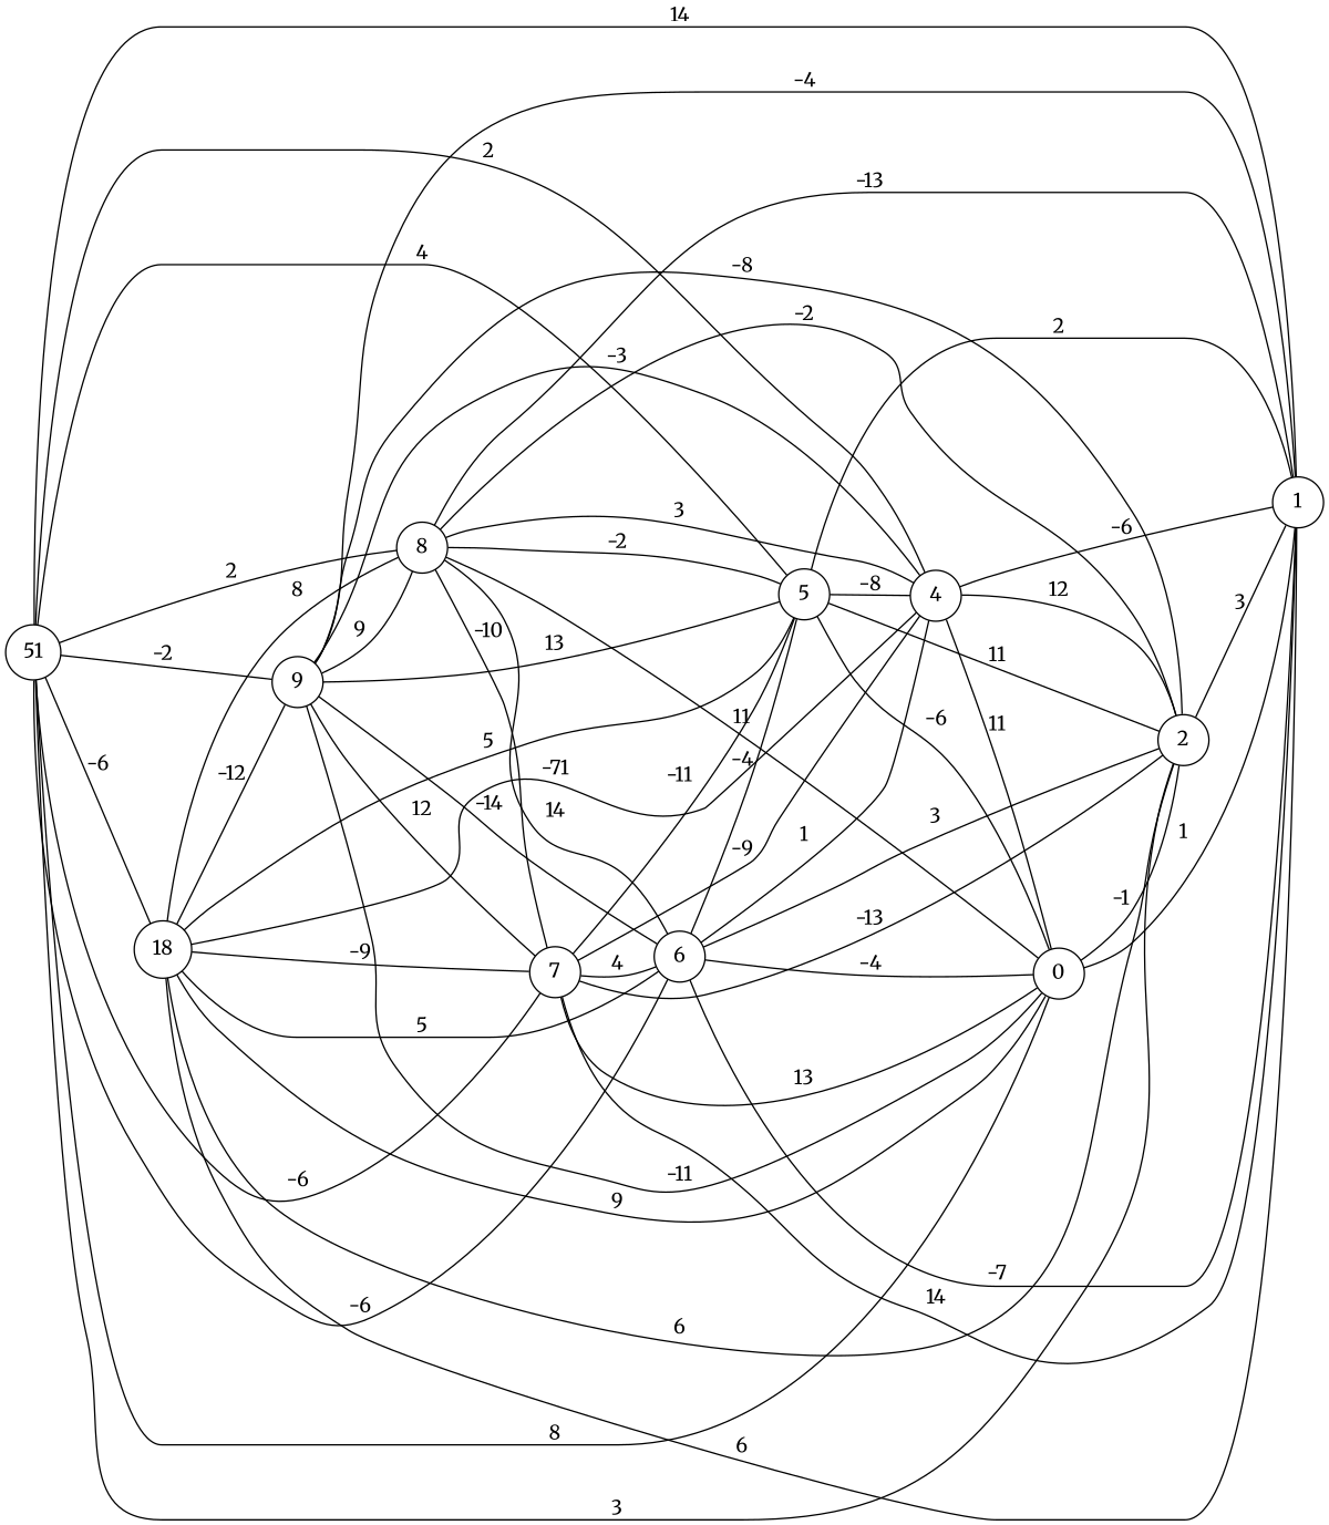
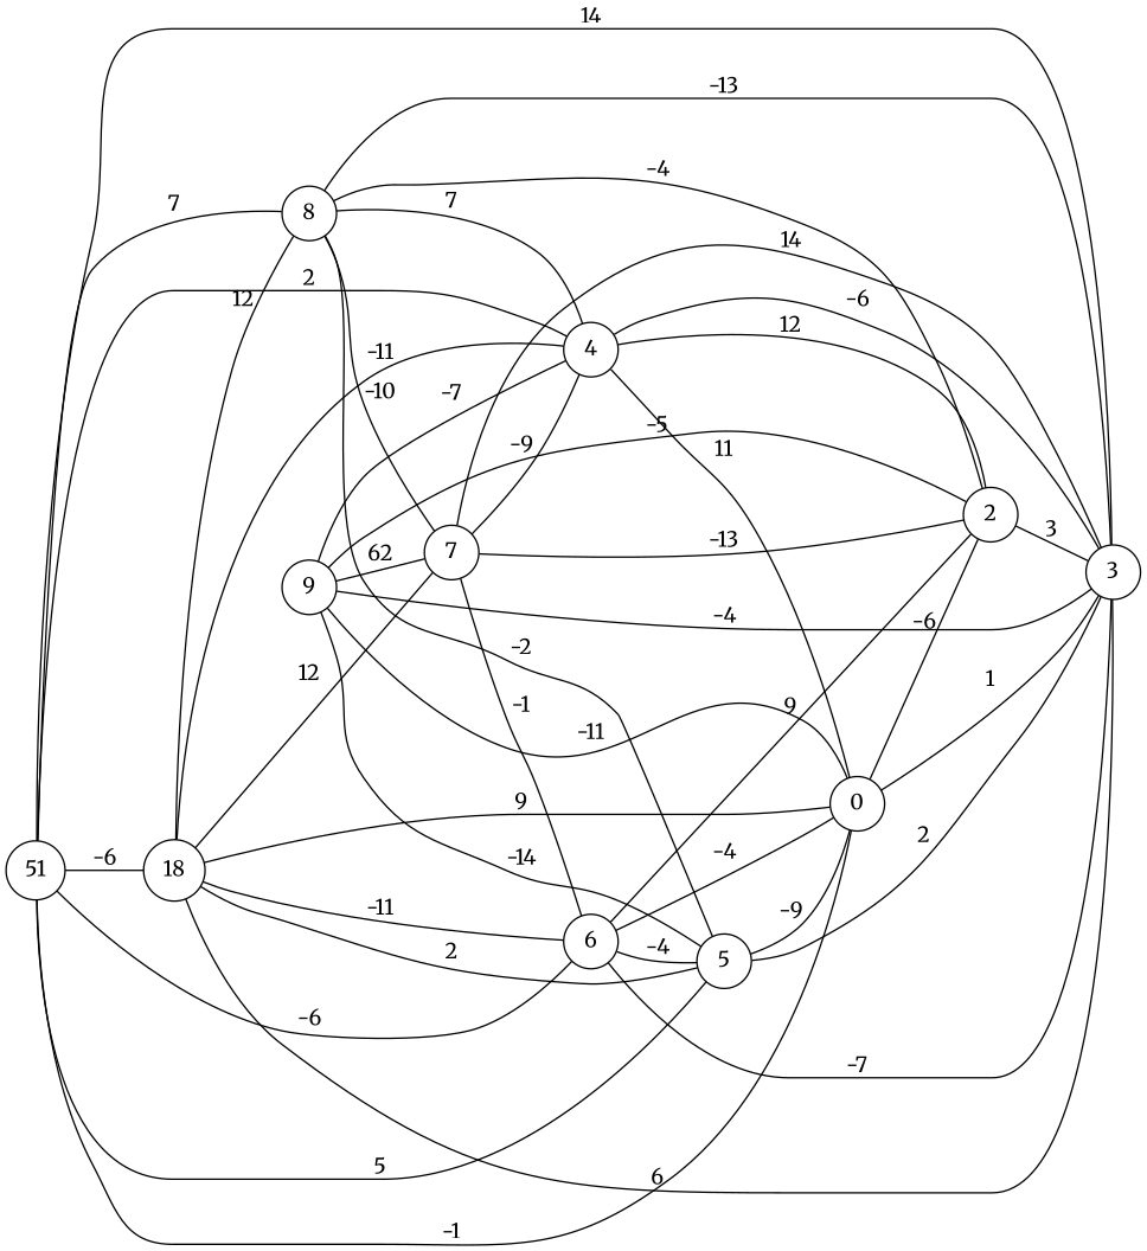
  graph {
    fontname=Merriweather
    rankdir=LR
    node [fontname=Merriweather shape=circle]
    edge [fontname=Merriweather]
    n1 [label=51]
-   1
+   1 [label=3]
    2
    n4 [label=0]
    4
    5
    6
    7
    8
    9
    n11 [label=18]
    n1 -- 1 [label=14]
-   n1 -- 2 [label=3]
-   n1 -- n4 [label=8]
+   n1 -- n4 [label=-1]
    n1 -- 4 [label=2]
-   n1 -- 5 [label=4]
+   n1 -- 5 [label=5]
    n1 -- 6 [label=-6]
-   n1 -- 7 [label=-6]
-   n1 -- 8 [label=2]
-   n1 -- 9 [label=-2]
+   n1 -- 8 [label=7]
    n1 -- n11 [label=-6]
    2 -- 1 [label=3]
    n4 -- 1 [label=1]
-   n4 -- 2 [label=-1]
+   n4 -- 2 [label=-6]
    4 -- 1 [label=-6]
    4 -- 2 [label=12]
    4 -- n4 [label=11]
    5 -- 1 [label=2]
-   5 -- 2 [label=11]
-   5 -- n4 [label=-6]
-   5 -- 4 [label=-8]
+   5 -- n4 [label=-9]
    6 -- 1 [label=-7]
-   6 -- 2 [label=3]
+   6 -- 2 [label=9]
    6 -- n4 [label=-4]
-   6 -- 4 [label=1]
    6 -- 5 [label=-4]
    7 -- 1 [label=14]
    7 -- 2 [label=-13]
-   7 -- n4 [label=13]
    7 -- 4 [label=-9]
-   7 -- 5 [label=-11]
-   7 -- 6 [label=4]
+   7 -- 6 [label=-1]
    8 -- 1 [label=-13]
-   8 -- 2 [label=-2]
-   8 -- n4 [label=11]
-   8 -- 4 [label=3]
+   8 -- 2 [label=-4]
+   8 -- 4 [label=7]
    8 -- 5 [label=-2]
-   8 -- 6 [label=14]
    8 -- 7 [label=-10]
    9 -- 1 [label=-4]
-   9 -- 2 [label=-8]
+   9 -- 2 [label=-5]
    9 -- n4 [label=-11]
-   9 -- 4 [label=-3]
-   9 -- 5 [label=13]
-   9 -- 6 [label=-14]
-   9 -- 7 [label=12]
-   9 -- 8 [label=9]
+   9 -- 4 [label=-7]
+   9 -- 5 [label=-14]
+   9 -- 7 [label=62]
    n11 -- 1 [label=6]
-   n11 -- 2 [label=6]
    n11 -- n4 [label=9]
-   n11 -- 4 [label=-71]
-   n11 -- 5 [label=5]
-   n11 -- 6 [label=5]
-   n11 -- 7 [label=-9]
-   n11 -- 8 [label=8]
-   n11 -- 9 [label=-12]
+   n11 -- 4 [label=-11]
+   n11 -- 5 [label=2]
+   n11 -- 6 [label=-11]
+   n11 -- 7 [label=12]
+   n11 -- 8 [label=12]
  }
